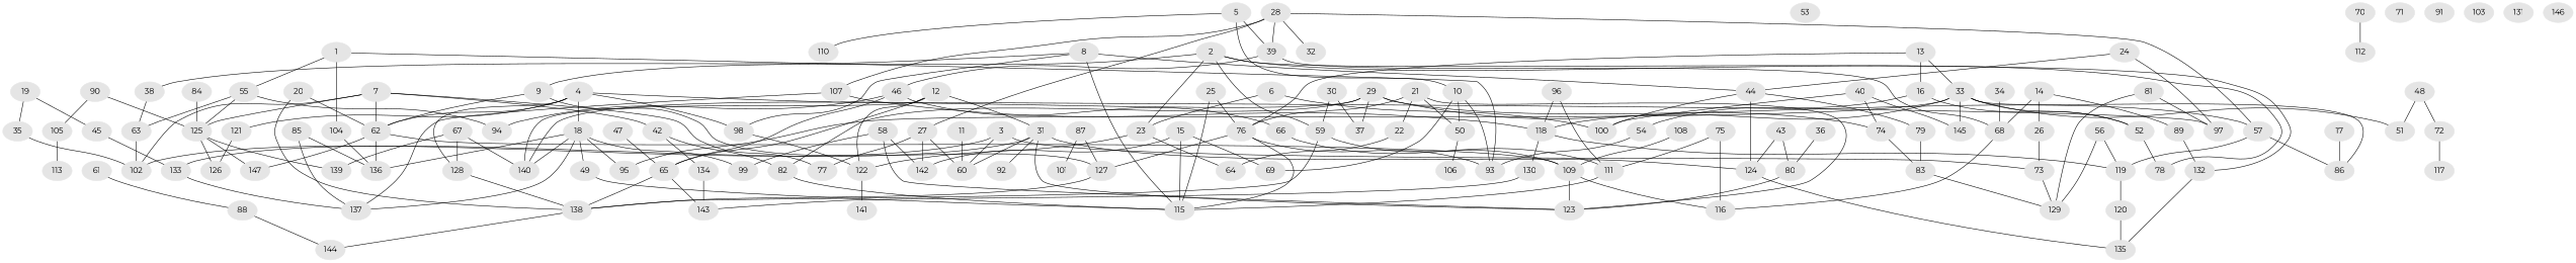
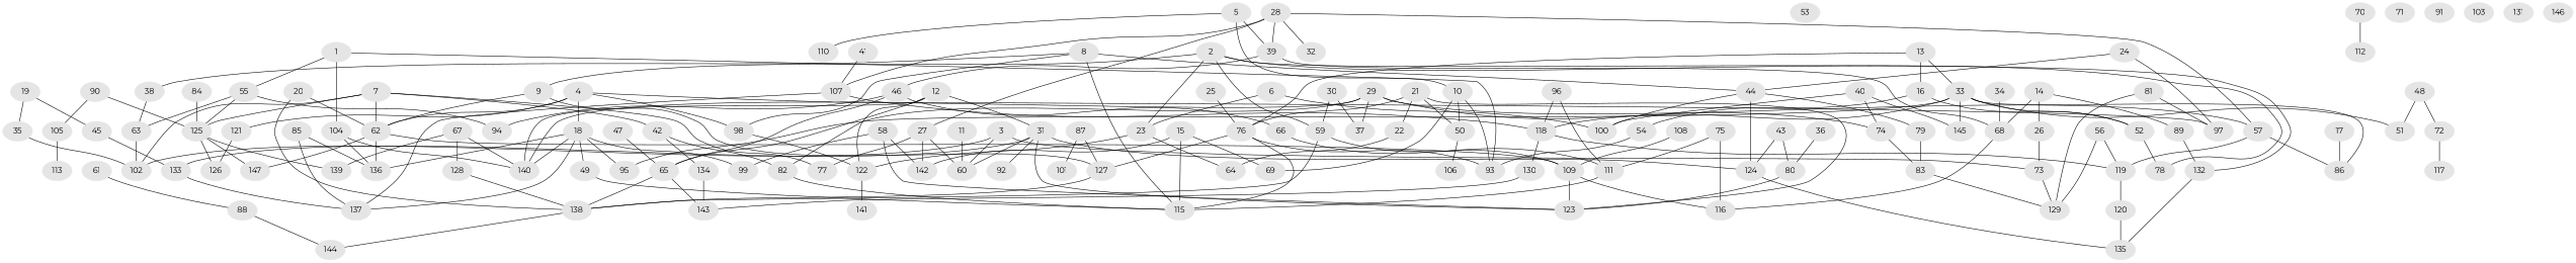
  graph {
    fontname=Montserrat
    node [color=gray90 fontname=Montserrat style=filled]
    edge [fontname=Montserrat]
    1
    55
    93
    104
    125
    63
    94
    140
    136
    2
    9
    23
    59
    78
    132
    62
    127
    122
    64
    138
    109
    135
    3
    60
    73
    102
    129
    4
    18
    97
    98
    121
    128
    49
    95
    99
    137
    147
    126
    5
    10
    39
    110
    50
    69
    68
    46
    6
    100
    7
    42
    77
    82
    134
    139
    8
    38
    44
    115
    124
    79
    106
    11
    12
    31
    65
    123
    92
    133
    143
    141
    13
    16
    33
    76
    52
    54
    86
    51
    118
    145
    14
    26
    89
    116
    15
    142
    17
    19
    35
    45
    20
    144
    21
    22
    24
    25
    27
    28
    32
    57
    107
    119
    29
    37
    74
    83
    30
    130
    34
    36
    80
    66
    40
+   41
    43
    111
    47
    48
    72
    117
    53
    56
    120
    58
    61
    88
    67
    70
    112
    71
    75
    81
    84
    85
    87
    101
    90
    105
    113
    91
    96
    103
    108
    131
    146
    1 -- 55
    1 -- 93
    1 -- 104
    55 -- 125
    55 -- 63
    55 -- 94
+   104 -- 140
    104 -- 136
    125 -- 147
    125 -- 126
    125 -- 139
    63 -- 102
    2 -- 9
    2 -- 23
    2 -- 59
    2 -- 78
    2 -- 132
    9 -- 62
    9 -- 127
    23 -- 122
    23 -- 64
    59 -- 138
    59 -- 109
    132 -- 135
    62 -- 136
    62 -- 109
    62 -- 147
    127 -- 138
    122 -- 141
    138 -- 144
    109 -- 123
    109 -- 116
    3 -- 60
    3 -- 73
    3 -- 102
    73 -- 129
    4 -- 62
    4 -- 18
    4 -- 97
    4 -- 98
    4 -- 121
-   4 -- 128
    18 -- 140
    18 -- 136
    18 -- 49
    18 -- 95
    18 -- 99
    18 -- 137
    98 -- 122
    121 -- 126
    128 -- 138
    49 -- 115
    5 -- 10
    5 -- 39
    5 -- 110
    10 -- 93
    10 -- 50
    10 -- 69
    39 -- 68
    39 -- 46
    50 -- 106
    68 -- 116
    46 -- 94
    46 -- 65
    46 -- 66
    6 -- 23
    6 -- 100
    7 -- 125
    7 -- 62
    7 -- 102
    7 -- 42
    7 -- 77
    42 -- 82
    42 -- 134
    82 -- 115
    134 -- 143
    8 -- 98
    8 -- 38
    8 -- 44
    8 -- 115
    38 -- 63
    44 -- 100
    44 -- 124
    44 -- 79
    124 -- 135
    79 -- 83
    11 -- 60
    12 -- 140
    12 -- 122
    12 -- 31
    12 -- 65
    31 -- 60
    31 -- 124
    31 -- 123
    31 -- 92
    31 -- 133
    65 -- 138
    65 -- 143
    133 -- 137
    13 -- 16
    13 -- 33
    13 -- 76
    16 -- 52
    16 -- 54
    33 -- 95
    33 -- 52
    33 -- 86
    33 -- 51
    33 -- 118
    33 -- 145
    76 -- 93
    76 -- 127
    76 -- 115
    52 -- 78
    54 -- 93
    118 -- 119
    118 -- 130
    14 -- 68
    14 -- 26
    14 -- 89
    26 -- 73
    89 -- 132
    15 -- 69
    15 -- 115
    15 -- 142
    17 -- 86
    19 -- 35
    19 -- 45
    35 -- 102
    45 -- 133
    20 -- 62
    20 -- 138
    21 -- 50
    21 -- 123
    21 -- 76
    21 -- 22
    22 -- 64
    24 -- 97
    24 -- 44
-   25 -- 115
    25 -- 76
    27 -- 60
    27 -- 77
    27 -- 142
    28 -- 39
    28 -- 27
    28 -- 32
    28 -- 57
    28 -- 107
    57 -- 86
    57 -- 119
    107 -- 137
    107 -- 118
    119 -- 120
    29 -- 140
    29 -- 82
    29 -- 57
    29 -- 37
    29 -- 74
    74 -- 83
    83 -- 129
    30 -- 59
    30 -- 37
    130 -- 143
    34 -- 68
    36 -- 80
    80 -- 123
    66 -- 111
    40 -- 100
    40 -- 145
    40 -- 74
+   41 -- 107
    43 -- 124
    43 -- 80
    111 -- 115
    47 -- 65
    48 -- 51
    48 -- 72
    72 -- 117
    56 -- 129
    56 -- 119
    120 -- 135
    58 -- 99
    58 -- 123
    58 -- 142
    61 -- 88
    88 -- 144
    67 -- 140
    67 -- 128
    67 -- 139
    70 -- 112
    75 -- 116
    75 -- 111
    81 -- 129
    81 -- 97
    84 -- 125
    85 -- 136
    85 -- 137
    87 -- 127
    87 -- 101
    90 -- 125
    90 -- 105
    105 -- 113
    96 -- 118
    96 -- 111
    108 -- 109
  }
